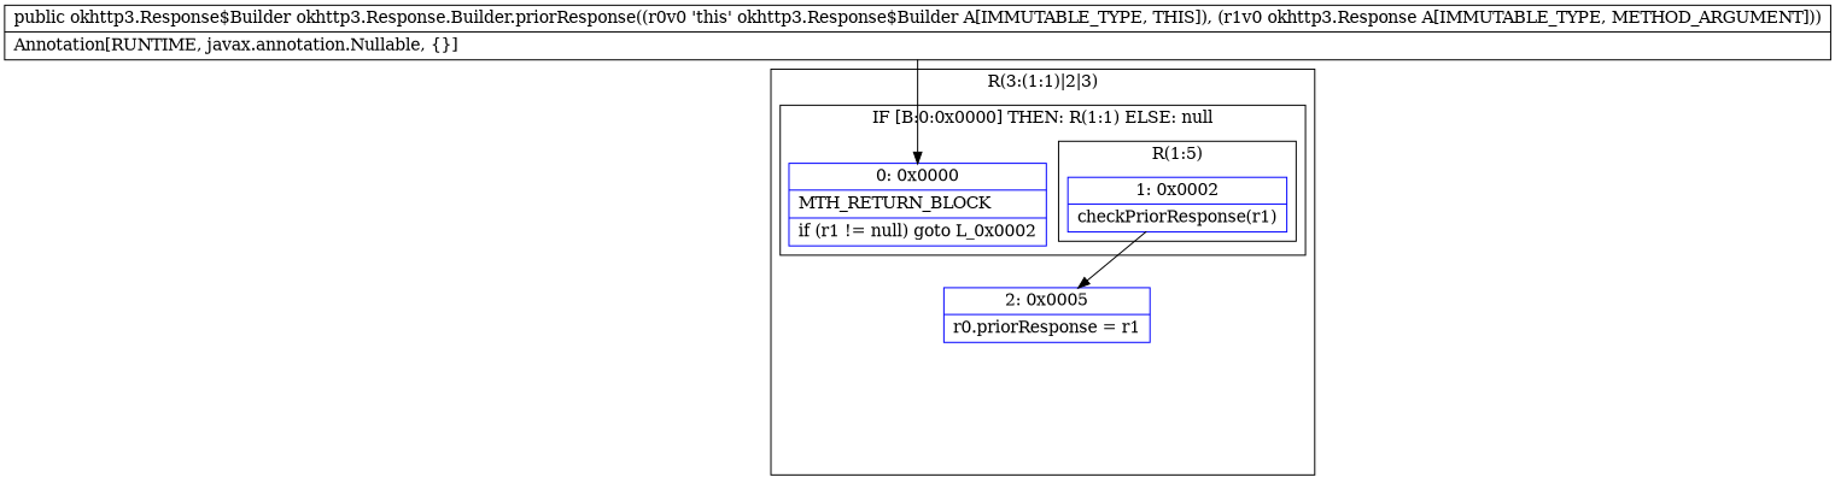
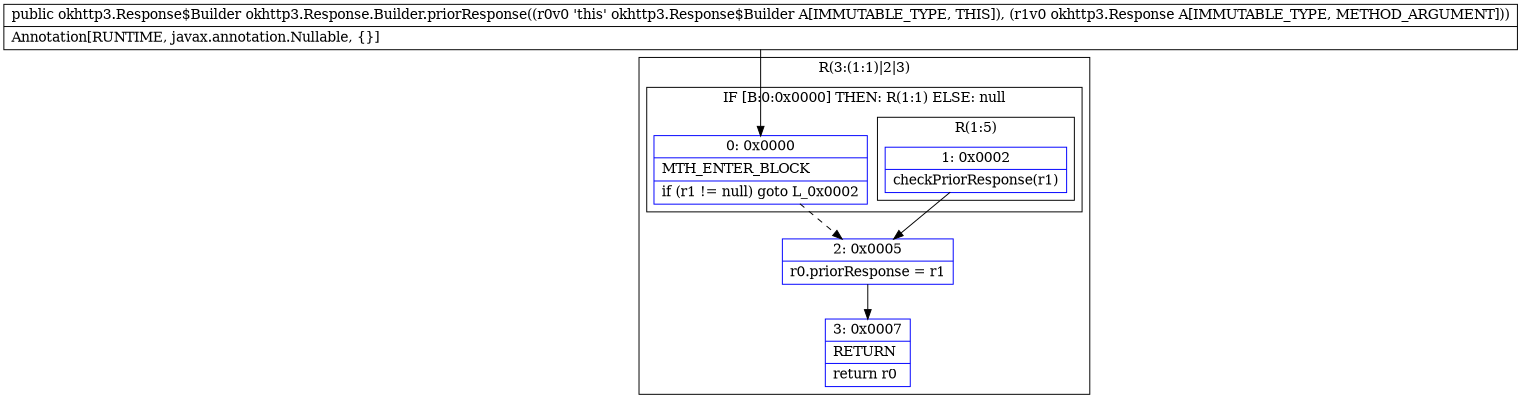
  digraph {
    node [color=blue shape=record]
    n1 [label="{1\:\ 0x0002|checkPriorResponse(r1)\l}"]
-   n2 [label="{0\:\ 0x0000|MTH_RETURN_BLOCK\l|if (r1 != null) goto L_0x0002\l}"]
+   n2 [label="{0\:\ 0x0000|MTH_ENTER_BLOCK\l|if (r1 != null) goto L_0x0002\l}"]
    n3 [label="{2\:\ 0x0005|r0.priorResponse = r1\l}"]
+   n4 [label="{3\:\ 0x0007|RETURN\l|return r0\l}"]
    n5 [label="{public okhttp3.Response$Builder okhttp3.Response.Builder.priorResponse((r0v0 'this' okhttp3.Response$Builder A[IMMUTABLE_TYPE, THIS]), (r1v0 okhttp3.Response A[IMMUTABLE_TYPE, METHOD_ARGUMENT]))  | Annotation[RUNTIME, javax.annotation.Nullable, \{\}]\l}" color=""]
    subgraph cluster_1 {
      label="R(3:(1:1)|2|3)"
      n3
+     n4
      subgraph cluster_2 {
        label="IF [B:0:0x0000] THEN: R(1:1) ELSE: null"
        n2
        subgraph cluster_3 {
          label="R(1:5)"
          n1
        }
      }
    }
    n1 -> n3
+   n2 -> n3 [style=dashed]
+   n3 -> n4
    n5 -> n2
  }
